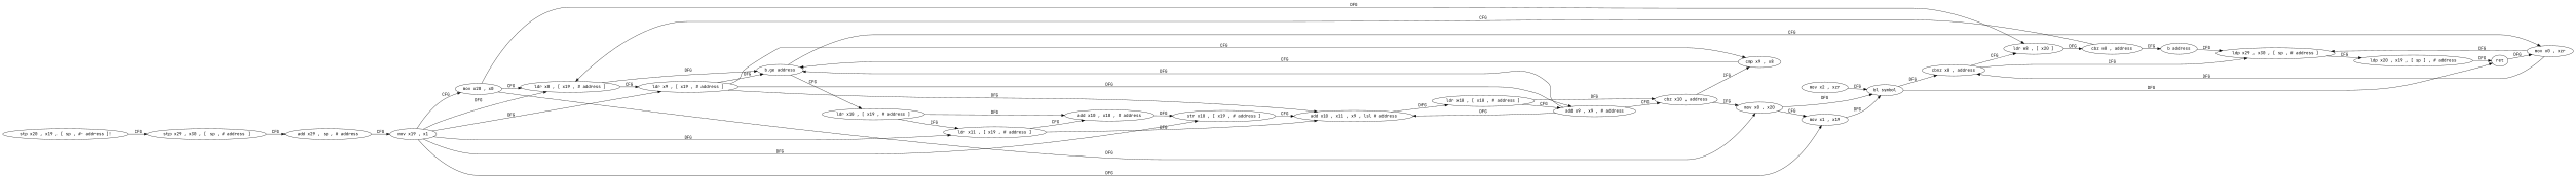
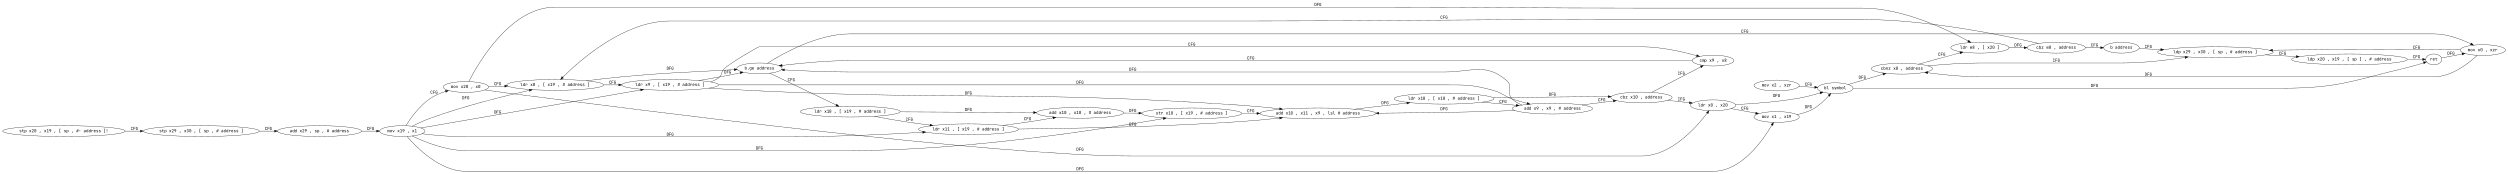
  digraph {
    fontname="JetBrains Mono"
    rankdir=LR
    node [fontname="JetBrains Mono"]
    edge [fontname="JetBrains Mono"]
    n1 [label="stp x20 , x19 , [ sp , #- address ]!"]
    n2 [label="stp x29 , x30 , [ sp , # address ]"]
    n3 [label="add x29 , sp , # address"]
    n4 [label="mov x19 , x1"]
    n5 [label="mov x20 , x0"]
    n6 [label="ldr x8 , [ x19 , # address ]"]
    n7 [label="ldr x11 , [ x19 , # address ]"]
    n8 [label="str x10 , [ x19 , # address ]"]
    n9 [label="mov x1 , x19"]
    n10 [label="ldr x9 , [ x19 , # address ]"]
-   n11 [label="mov x0 , x20"]
+   n11 [label="ldr x0 , x20"]
    n12 [label="ldr w8 , [ x20 ]"]
    n13 [label="b.ge address"]
    n14 [label="ldr x10 , [ x19 , # address ]"]
    n15 [label="add x10 , x10 , # address"]
    n16 [label="add x10 , x11 , x9 , lsl # address"]
    n17 [label="bl symbol"]
    n18 [label="add x9 , x9 , # address"]
    n19 [label="cmp x9 , x8"]
    n20 [label="cbz w8 , address"]
    n21 [label="mov x0 , xzr"]
    n22 [label="ldp x29 , x30 , [ sp , # address ]"]
    n23 [label="cbnz x0 , address"]
    n24 [label="ldp x20 , x19 , [ sp ] , # address"]
    n25 [label=ret]
    n26 [label="ldr x10 , [ x10 , # address ]"]
    n27 [label="cbz x10 , address"]
    n28 [label="mov x2 , xzr"]
    n29 [label="b address"]
    n1 -> n2 [label=CFG]
    n2 -> n3 [label=CFG]
    n3 -> n4 [label=CFG]
    n4 -> n5 [label=CFG]
    n4 -> n6 [label=DFG]
    n4 -> n7 [label=DFG]
    n4 -> n8 [label=DFG]
    n4 -> n9 [label=DFG]
    n4 -> n10 [label=DFG]
    n5 -> n6 [label=CFG]
    n5 -> n11 [label=DFG]
    n5 -> n12 [label=DFG]
    n6 -> n10 [label=CFG]
    n6 -> n13 [label=DFG]
    n7 -> n15 [label=CFG]
    n7 -> n16 [label=DFG]
    n8 -> n16 [label=CFG]
    n9 -> n17 [label=DFG]
    n10 -> n13 [label=DFG]
    n10 -> n16 [label=DFG]
    n10 -> n18 [label=DFG]
    n10 -> n19 [label=CFG]
    n11 -> n9 [label=CFG]
    n11 -> n17 [label=DFG]
    n12 -> n20 [label=DFG]
    n13 -> n14 [label=CFG]
    n13 -> n21 [label=CFG]
    n14 -> n7 [label=CFG]
    n14 -> n15 [label=DFG]
    n15 -> n8 [label=DFG]
    n16 -> n26 [label=DFG]
    n17 -> n23 [label=DFG]
    n17 -> n25 [label=DFG]
    n18 -> n13 [label=DFG]
    n18 -> n16 [label=DFG]
    n18 -> n27 [label=CFG]
    n19 -> n13 [label=CFG]
    n20 -> n6 [label=CFG]
    n20 -> n29 [label=CFG]
    n21 -> n22 [label=CFG]
    n21 -> n23 [label=DFG]
    n22 -> n24 [label=CFG]
    n23 -> n12 [label=CFG]
    n23 -> n22 [label=CFG]
    n24 -> n25 [label=CFG]
    n25 -> n21 [label=DFG]
    n26 -> n18 [label=CFG]
    n26 -> n27 [label=DFG]
    n27 -> n11 [label=CFG]
    n27 -> n19 [label=CFG]
    n28 -> n17 [label=CFG]
    n29 -> n22 [label=CFG]
  }
